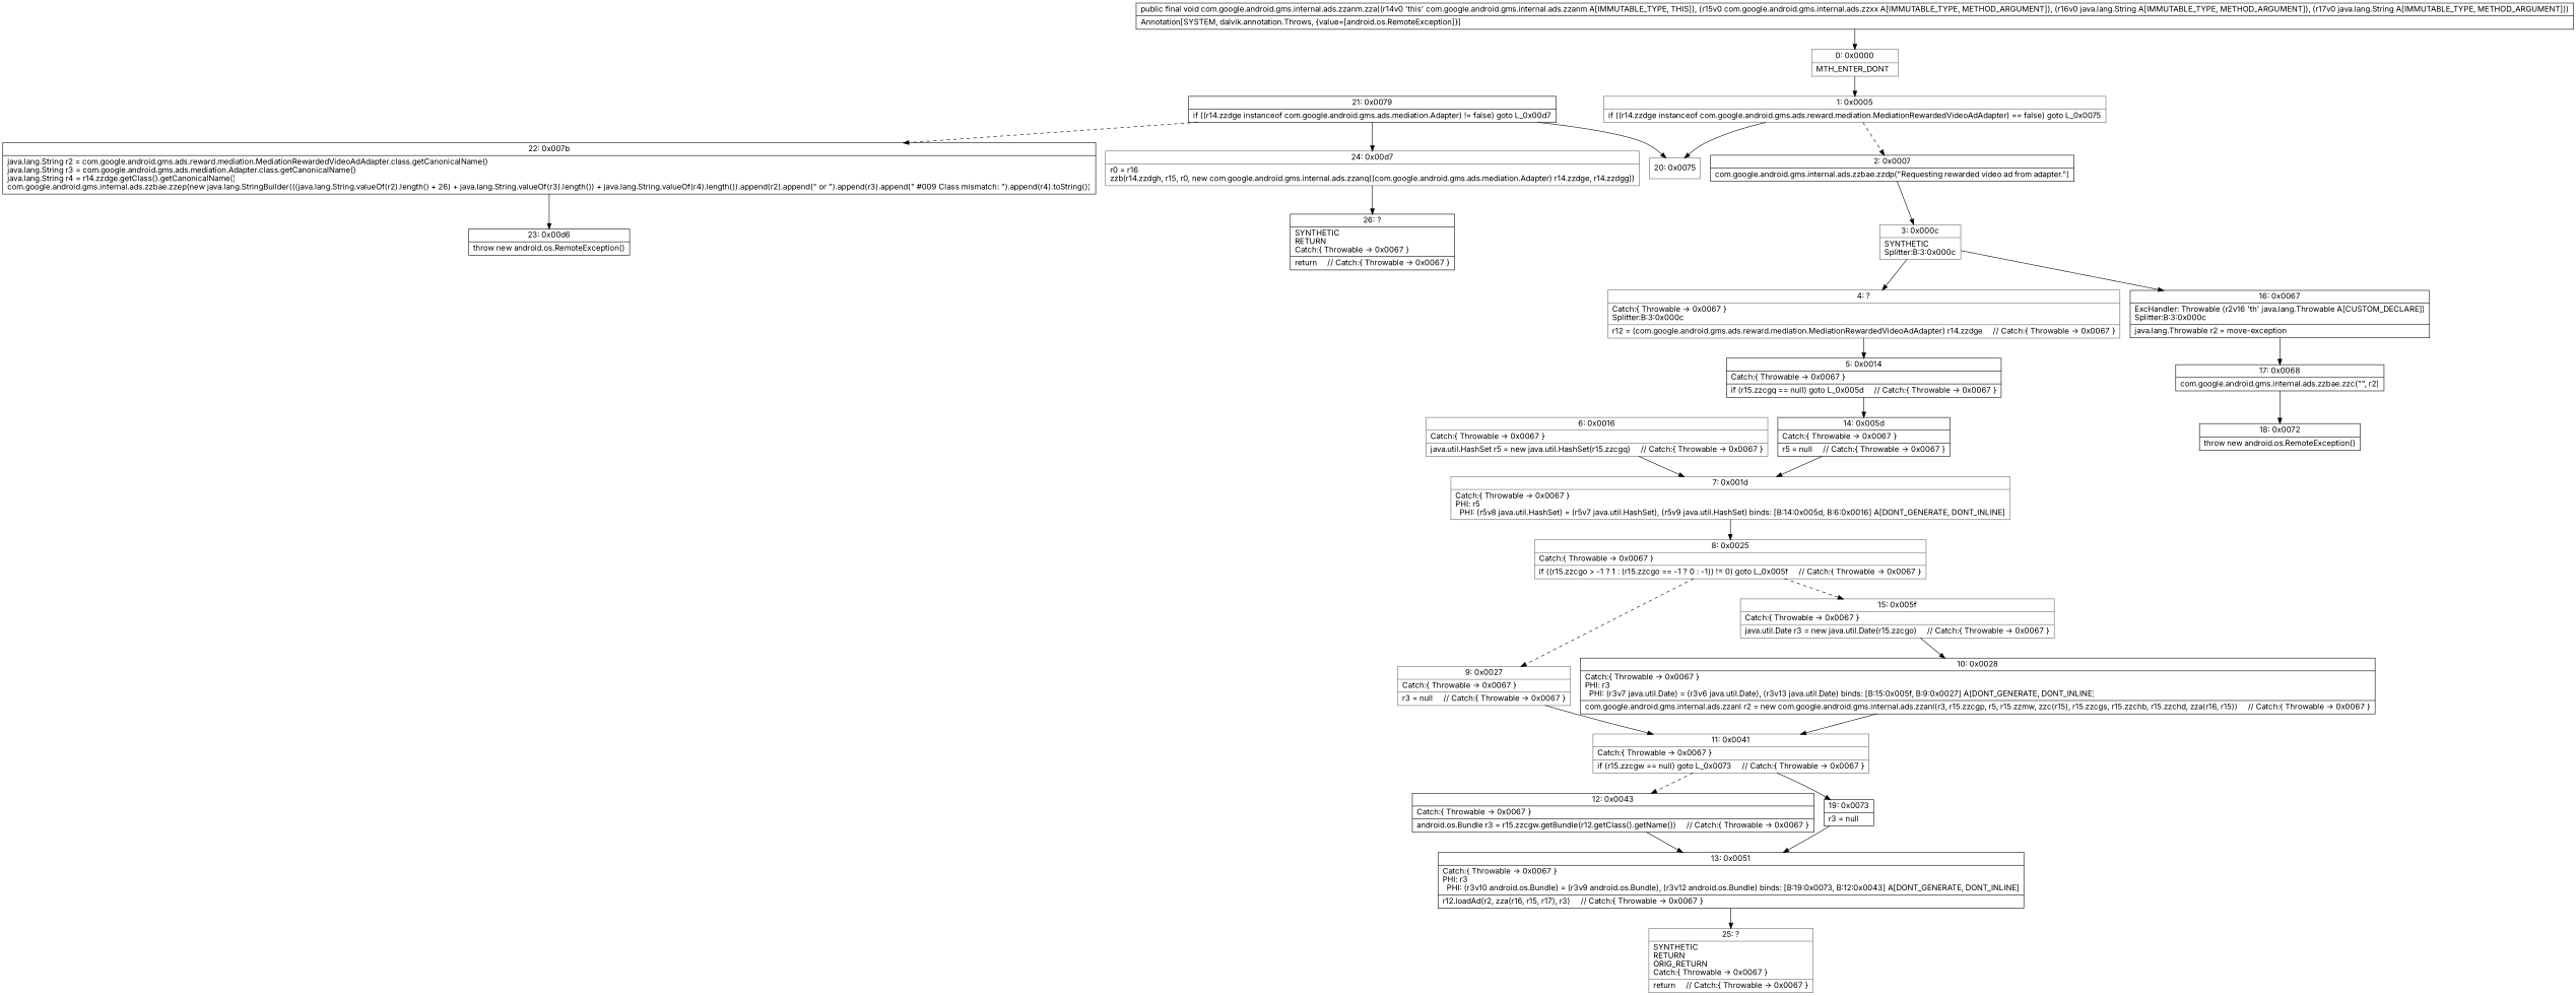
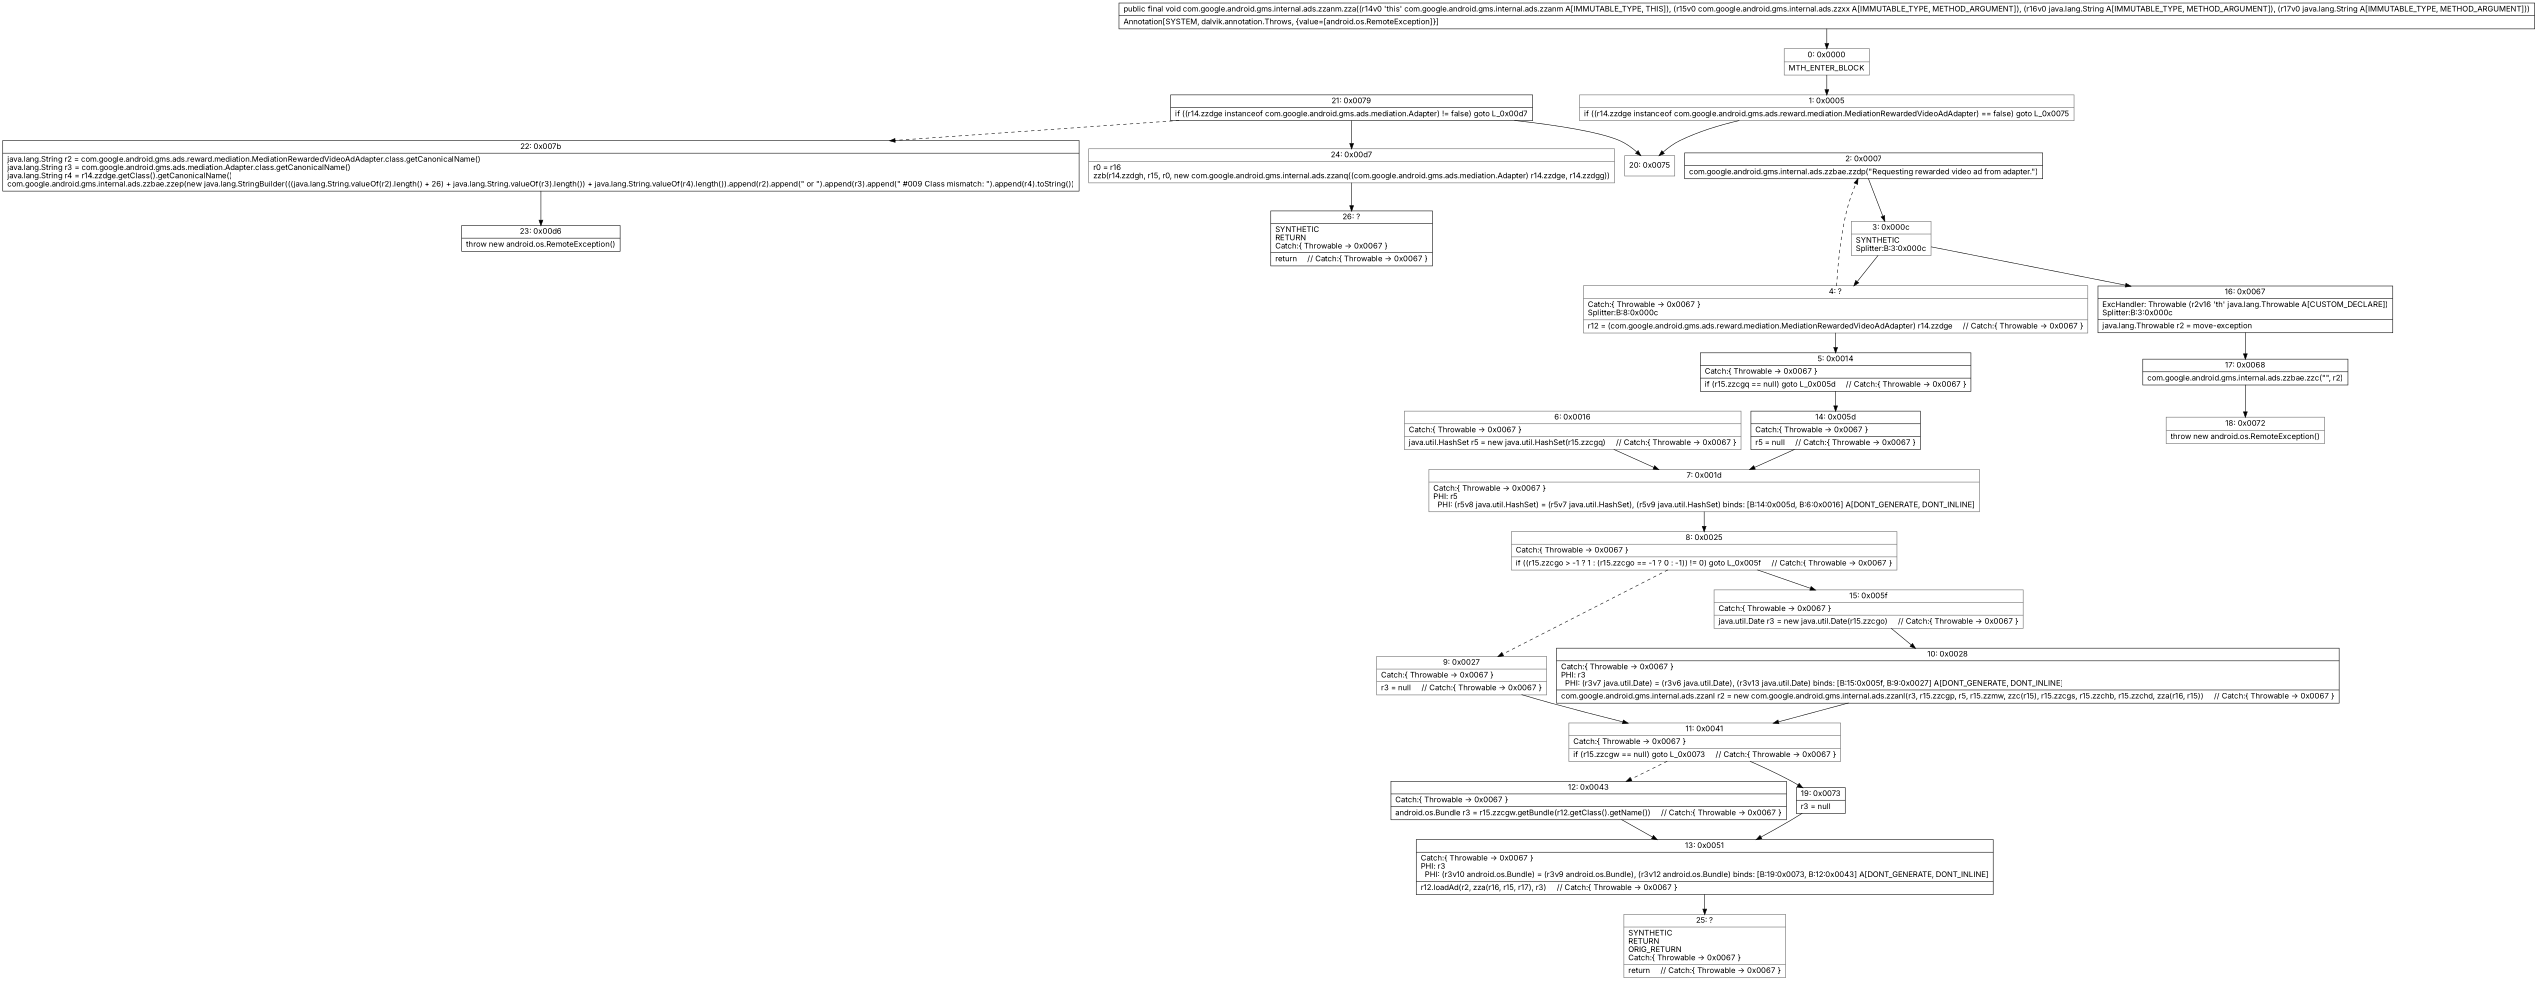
  digraph {
    fontname=Inter
    node [color=black fontname=Inter shape=record]
    edge [fontname=Inter]
-   n1 [color=gray40 label="{0\:\ 0x0000|MTH_ENTER_DONT\l}"]
+   n1 [color=gray40 label="{0\:\ 0x0000|MTH_ENTER_BLOCK\l}"]
    n2 [color=gray40 label="{1\:\ 0x0005|if ((r14.zzdge instanceof com.google.android.gms.ads.reward.mediation.MediationRewardedVideoAdAdapter) == false) goto L_0x0075\l}"]
    n3 [label="{2\:\ 0x0007|com.google.android.gms.internal.ads.zzbae.zzdp(\"Requesting rewarded video ad from adapter.\")\l}"]
    n4 [color=gray40 label="{20\:\ 0x0075}"]
    n5 [color=gray40 label="{3\:\ 0x000c|SYNTHETIC\lSplitter:B:3:0x000c\l}"]
-   n6 [color=gray40 label="{4\:\ ?|Catch:\{ Throwable \-\> 0x0067 \}\lSplitter:B:3:0x000c\l|r12 = (com.google.android.gms.ads.reward.mediation.MediationRewardedVideoAdAdapter) r14.zzdge     \/\/ Catch:\{ Throwable \-\> 0x0067 \}\l}"]
+   n6 [color=gray40 label="{4\:\ ?|Catch:\{ Throwable \-\> 0x0067 \}\lSplitter:B:8:0x000c\l|r12 = (com.google.android.gms.ads.reward.mediation.MediationRewardedVideoAdAdapter) r14.zzdge     \/\/ Catch:\{ Throwable \-\> 0x0067 \}\l}"]
    n7 [label="{16\:\ 0x0067|ExcHandler: Throwable (r2v16 'th' java.lang.Throwable A[CUSTOM_DECLARE])\lSplitter:B:3:0x000c\l|java.lang.Throwable r2 = move\-exception\l}"]
    n8 [label="{5\:\ 0x0014|Catch:\{ Throwable \-\> 0x0067 \}\l|if (r15.zzcgq == null) goto L_0x005d     \/\/ Catch:\{ Throwable \-\> 0x0067 \}\l}"]
    n9 [label="{17\:\ 0x0068|com.google.android.gms.internal.ads.zzbae.zzc(\"\", r2)\l}"]
    n10 [label="{14\:\ 0x005d|Catch:\{ Throwable \-\> 0x0067 \}\l|r5 = null     \/\/ Catch:\{ Throwable \-\> 0x0067 \}\l}"]
    n11 [color=gray40 label="{6\:\ 0x0016|Catch:\{ Throwable \-\> 0x0067 \}\l|java.util.HashSet r5 = new java.util.HashSet(r15.zzcgq)     \/\/ Catch:\{ Throwable \-\> 0x0067 \}\l}"]
    n12 [color=gray40 label="{7\:\ 0x001d|Catch:\{ Throwable \-\> 0x0067 \}\lPHI: r5 \l  PHI: (r5v8 java.util.HashSet) = (r5v7 java.util.HashSet), (r5v9 java.util.HashSet) binds: [B:14:0x005d, B:6:0x0016] A[DONT_GENERATE, DONT_INLINE]\l}"]
    n13 [color=gray40 label="{8\:\ 0x0025|Catch:\{ Throwable \-\> 0x0067 \}\l|if ((r15.zzcgo \> \-1 ? 1 : (r15.zzcgo == \-1 ? 0 : \-1)) != 0) goto L_0x005f     \/\/ Catch:\{ Throwable \-\> 0x0067 \}\l}"]
    n14 [color=gray40 label="{9\:\ 0x0027|Catch:\{ Throwable \-\> 0x0067 \}\l|r3 = null     \/\/ Catch:\{ Throwable \-\> 0x0067 \}\l}"]
    n15 [color=gray40 label="{15\:\ 0x005f|Catch:\{ Throwable \-\> 0x0067 \}\l|java.util.Date r3 = new java.util.Date(r15.zzcgo)     \/\/ Catch:\{ Throwable \-\> 0x0067 \}\l}"]
    n16 [color=gray40 label="{11\:\ 0x0041|Catch:\{ Throwable \-\> 0x0067 \}\l|if (r15.zzcgw == null) goto L_0x0073     \/\/ Catch:\{ Throwable \-\> 0x0067 \}\l}"]
    n17 [label="{10\:\ 0x0028|Catch:\{ Throwable \-\> 0x0067 \}\lPHI: r3 \l  PHI: (r3v7 java.util.Date) = (r3v6 java.util.Date), (r3v13 java.util.Date) binds: [B:15:0x005f, B:9:0x0027] A[DONT_GENERATE, DONT_INLINE]\l|com.google.android.gms.internal.ads.zzanl r2 = new com.google.android.gms.internal.ads.zzanl(r3, r15.zzcgp, r5, r15.zzmw, zzc(r15), r15.zzcgs, r15.zzchb, r15.zzchd, zza(r16, r15))     \/\/ Catch:\{ Throwable \-\> 0x0067 \}\l}"]
    n18 [label="{12\:\ 0x0043|Catch:\{ Throwable \-\> 0x0067 \}\l|android.os.Bundle r3 = r15.zzcgw.getBundle(r12.getClass().getName())     \/\/ Catch:\{ Throwable \-\> 0x0067 \}\l}"]
    n19 [label="{19\:\ 0x0073|r3 = null\l}"]
    n20 [label="{13\:\ 0x0051|Catch:\{ Throwable \-\> 0x0067 \}\lPHI: r3 \l  PHI: (r3v10 android.os.Bundle) = (r3v9 android.os.Bundle), (r3v12 android.os.Bundle) binds: [B:19:0x0073, B:12:0x0043] A[DONT_GENERATE, DONT_INLINE]\l|r12.loadAd(r2, zza(r16, r15, r17), r3)     \/\/ Catch:\{ Throwable \-\> 0x0067 \}\l}"]
    n21 [color=gray40 label="{25\:\ ?|SYNTHETIC\lRETURN\lORIG_RETURN\lCatch:\{ Throwable \-\> 0x0067 \}\l|return     \/\/ Catch:\{ Throwable \-\> 0x0067 \}\l}"]
-   n22 [label="{18\:\ 0x0072|throw new android.os.RemoteException()\l}"]
+   n22 [color=gray40 label="{18\:\ 0x0072|throw new android.os.RemoteException()\l}"]
    n23 [label="{21\:\ 0x0079|if ((r14.zzdge instanceof com.google.android.gms.ads.mediation.Adapter) != false) goto L_0x00d7\l}"]
    n24 [label="{22\:\ 0x007b|java.lang.String r2 = com.google.android.gms.ads.reward.mediation.MediationRewardedVideoAdAdapter.class.getCanonicalName()\ljava.lang.String r3 = com.google.android.gms.ads.mediation.Adapter.class.getCanonicalName()\ljava.lang.String r4 = r14.zzdge.getClass().getCanonicalName()\lcom.google.android.gms.internal.ads.zzbae.zzep(new java.lang.StringBuilder(((java.lang.String.valueOf(r2).length() + 26) + java.lang.String.valueOf(r3).length()) + java.lang.String.valueOf(r4).length()).append(r2).append(\" or \").append(r3).append(\" #009 Class mismatch: \").append(r4).toString())\l}"]
    n25 [color=gray40 label="{24\:\ 0x00d7|r0 = r16\lzzb(r14.zzdgh, r15, r0, new com.google.android.gms.internal.ads.zzanq((com.google.android.gms.ads.mediation.Adapter) r14.zzdge, r14.zzdgg))\l}"]
    n26 [label="{23\:\ 0x00d6|throw new android.os.RemoteException()\l}"]
    n27 [label="{26\:\ ?|SYNTHETIC\lRETURN\lCatch:\{ Throwable \-\> 0x0067 \}\l|return     \/\/ Catch:\{ Throwable \-\> 0x0067 \}\l}"]
    n28 [label="{public final void com.google.android.gms.internal.ads.zzanm.zza((r14v0 'this' com.google.android.gms.internal.ads.zzanm A[IMMUTABLE_TYPE, THIS]), (r15v0 com.google.android.gms.internal.ads.zzxx A[IMMUTABLE_TYPE, METHOD_ARGUMENT]), (r16v0 java.lang.String A[IMMUTABLE_TYPE, METHOD_ARGUMENT]), (r17v0 java.lang.String A[IMMUTABLE_TYPE, METHOD_ARGUMENT]))  | Annotation[SYSTEM, dalvik.annotation.Throws, \{value=[android.os.RemoteException]\}]\l}"]
    n1 -> n2
-   n2 -> n3 [style=dashed]
+   n6 -> n3 [style=dashed]
    n2 -> n4
    n3 -> n5
    n5 -> n6
    n5 -> n7
    n6 -> n8
    n7 -> n9
    n8 -> n10
    n9 -> n22
    n10 -> n12
    n11 -> n12
    n12 -> n13
    n13 -> n14 [style=dashed]
-   n13 -> n15 [style=dashed]
+   n13 -> n15
    n14 -> n16
    n15 -> n17
    n16 -> n18 [style=dashed]
    n16 -> n19
    n17 -> n16
    n18 -> n20
    n19 -> n20
    n20 -> n21
    n23 -> n4
    n23 -> n24 [style=dashed]
    n23 -> n25
    n24 -> n26
    n25 -> n27
    n28 -> n1
  }
